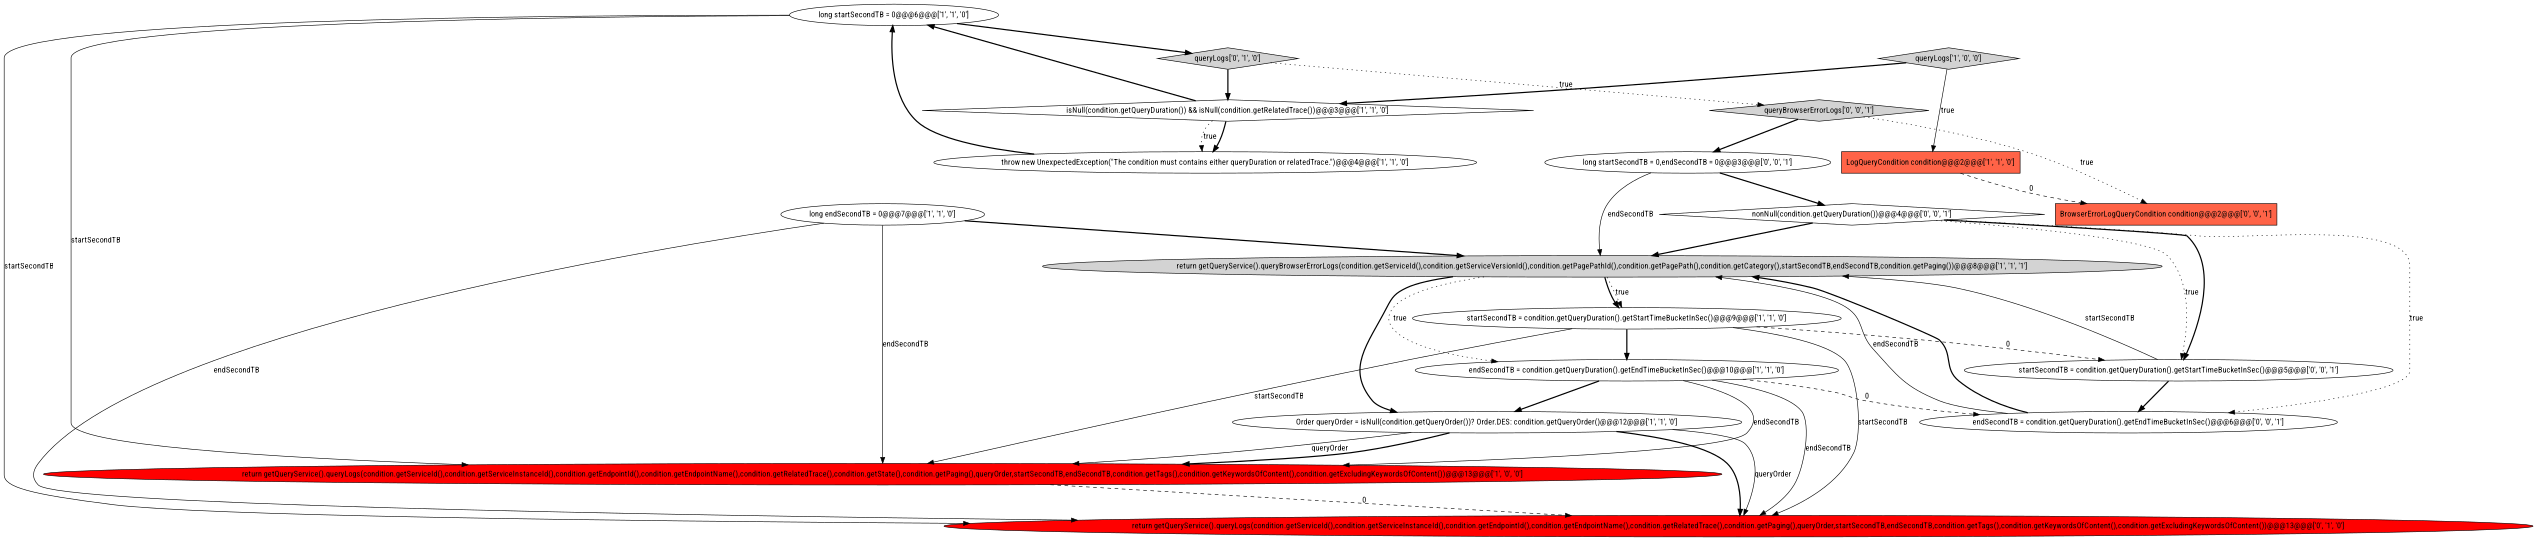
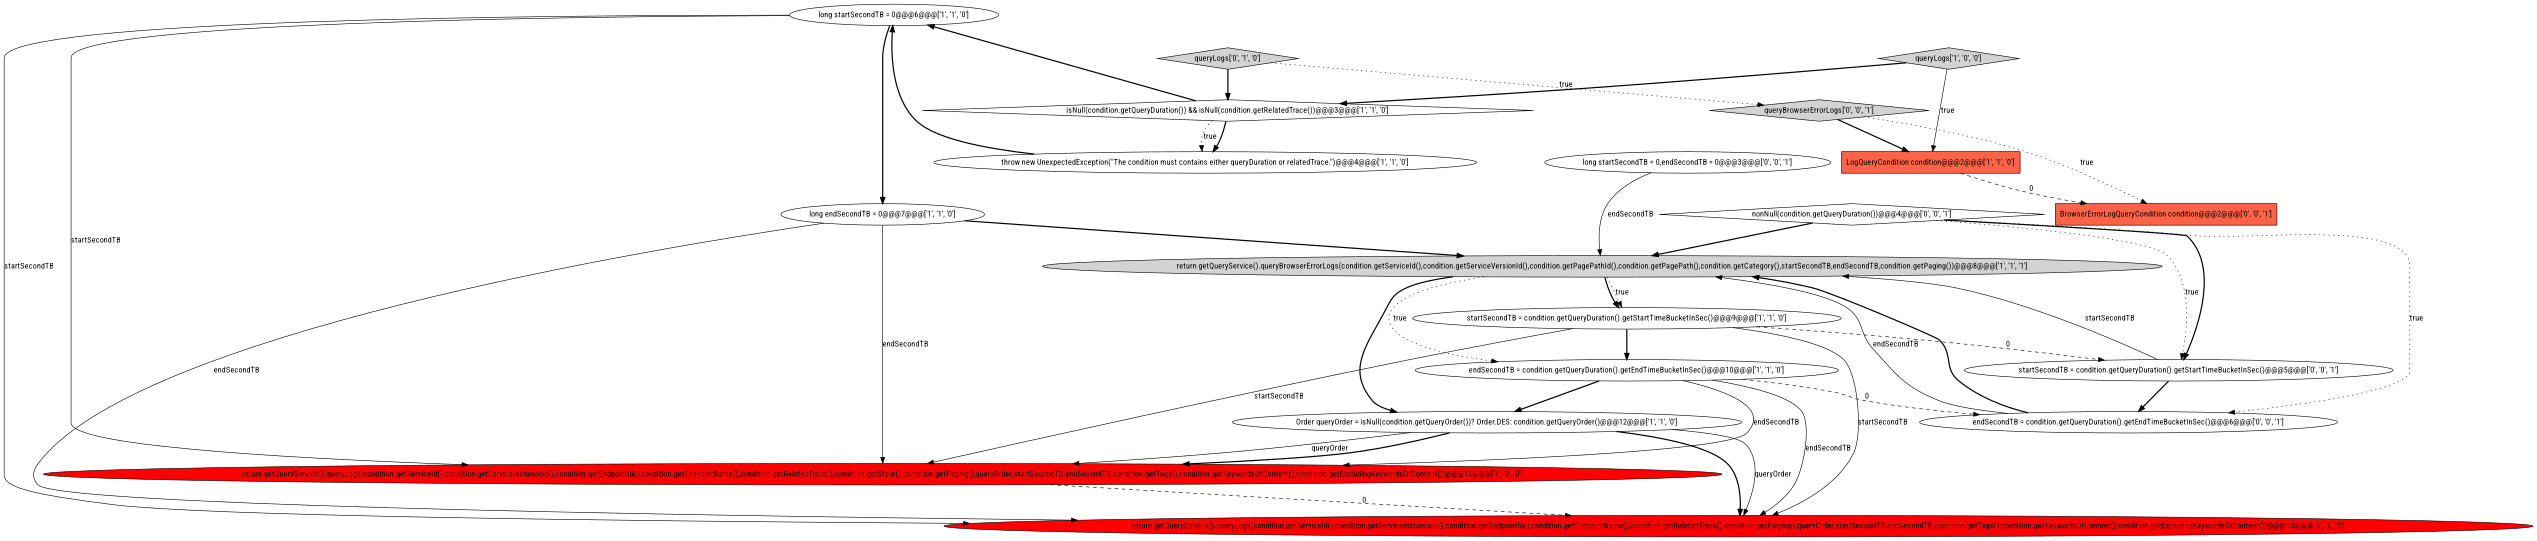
  digraph {
    fontname="Roboto Condensed"
    node [fillcolor=white fontname="Roboto Condensed" shape=ellipse style=filled]
    edge [fontname="Roboto Condensed" style=bold]
    n1 [fillcolor=lightgray label="return getQueryService().queryBrowserErrorLogs(condition.getServiceId(),condition.getServiceVersionId(),condition.getPagePathId(),condition.getPagePath(),condition.getCategory(),startSecondTB,endSecondTB,condition.getPaging())@@@8@@@['1', '1', '1']"]
    n2 [label="startSecondTB = condition.getQueryDuration().getStartTimeBucketInSec()@@@9@@@['1', '1', '0']"]
    n3 [label="Order queryOrder = isNull(condition.getQueryOrder())? Order.DES: condition.getQueryOrder()@@@12@@@['1', '1', '0']"]
    n4 [label="endSecondTB = condition.getQueryDuration().getEndTimeBucketInSec()@@@10@@@['1', '1', '0']"]
    n5 [fillcolor=red label="return getQueryService().queryLogs(condition.getServiceId(),condition.getServiceInstanceId(),condition.getEndpointId(),condition.getEndpointName(),condition.getRelatedTrace(),condition.getPaging(),queryOrder,startSecondTB,endSecondTB,condition.getTags(),condition.getKeywordsOfContent(),condition.getExcludingKeywordsOfContent())@@@13@@@['0', '1', '0']"]
    n6 [fillcolor=red label="return getQueryService().queryLogs(condition.getServiceId(),condition.getServiceInstanceId(),condition.getEndpointId(),condition.getEndpointName(),condition.getRelatedTrace(),condition.getState(),condition.getPaging(),queryOrder,startSecondTB,endSecondTB,condition.getTags(),condition.getKeywordsOfContent(),condition.getExcludingKeywordsOfContent())@@@13@@@['1', '0', '0']"]
    n7 [label="startSecondTB = condition.getQueryDuration().getStartTimeBucketInSec()@@@5@@@['0', '0', '1']"]
    n8 [label="endSecondTB = condition.getQueryDuration().getEndTimeBucketInSec()@@@6@@@['0', '0', '1']"]
    n9 [label="throw new UnexpectedException(\"The condition must contains either queryDuration or relatedTrace.\")@@@4@@@['1', '1', '0']"]
    n10 [label="long startSecondTB = 0@@@6@@@['1', '1', '0']"]
    n11 [label="long endSecondTB = 0@@@7@@@['1', '1', '0']"]
    n12 [fillcolor=tomato label="LogQueryCondition condition@@@2@@@['1', '1', '0']" shape=box]
    n13 [fillcolor=tomato label="BrowserErrorLogQueryCondition condition@@@2@@@['0', '0', '1']" shape=box]
    n14 [label="isNull(condition.getQueryDuration()) && isNull(condition.getRelatedTrace())@@@3@@@['1', '1', '0']" shape=diamond]
    n15 [fillcolor=lightgray label="queryLogs['0', '1', '0']" shape=diamond]
    n16 [fillcolor=lightgray label="queryBrowserErrorLogs['0', '0', '1']" shape=diamond]
    n17 [fillcolor=lightgray label="queryLogs['1', '0', '0']" shape=diamond]
    n18 [label="nonNull(condition.getQueryDuration())@@@4@@@['0', '0', '1']" shape=diamond]
    n19 [label="long startSecondTB = 0,endSecondTB = 0@@@3@@@['0', '0', '1']"]
    n1 -> n2 [label=true style=dotted]
    n1 -> n2
    n1 -> n3
    n1 -> n4 [label=true style=dotted]
    n2 -> n4
    n2 -> n5 [label=startSecondTB style=solid]
    n2 -> n6 [label=startSecondTB style=solid]
    n2 -> n7 [label=0 style=dashed]
    n3 -> n5 [label=queryOrder style=solid]
    n3 -> n5
    n3 -> n6 [label=queryOrder style=solid]
    n3 -> n6
    n4 -> n3
    n4 -> n5 [label=endSecondTB style=solid]
    n4 -> n6 [label=endSecondTB style=solid]
    n4 -> n8 [label=0 style=dashed]
    n6 -> n5 [label=0 style=dashed]
    n7 -> n1 [label=startSecondTB style=solid]
    n7 -> n8
    n8 -> n1 [label=endSecondTB style=solid]
    n8 -> n1
    n9 -> n10
    n10 -> n5 [label=startSecondTB style=solid]
    n10 -> n6 [label=startSecondTB style=solid]
-   n10 -> n15
+   n10 -> n11
    n11 -> n1
    n11 -> n5 [label=endSecondTB style=solid]
    n11 -> n6 [label=endSecondTB style=solid]
    n12 -> n13 [label=0 style=dashed]
    n14 -> n9
    n14 -> n9 [label=true style=dotted]
    n14 -> n10
    n15 -> n14
    n15 -> n16 [label=true style=dotted]
    n16 -> n13 [label=true style=dotted]
-   n16 -> n19
+   n16 -> n12
    n17 -> n12 [label=true style=solid]
    n17 -> n14
    n18 -> n1
    n18 -> n7
    n18 -> n7 [label=true style=dotted]
    n18 -> n8 [label=true style=dotted]
    n19 -> n1 [label=endSecondTB style=solid]
-   n19 -> n18
  }
